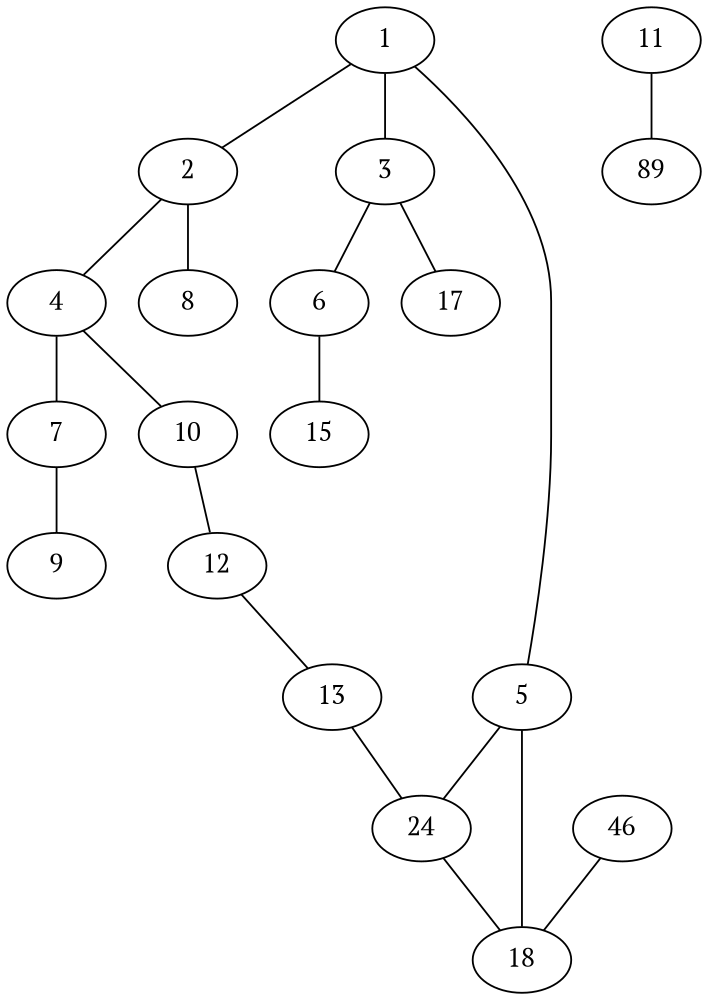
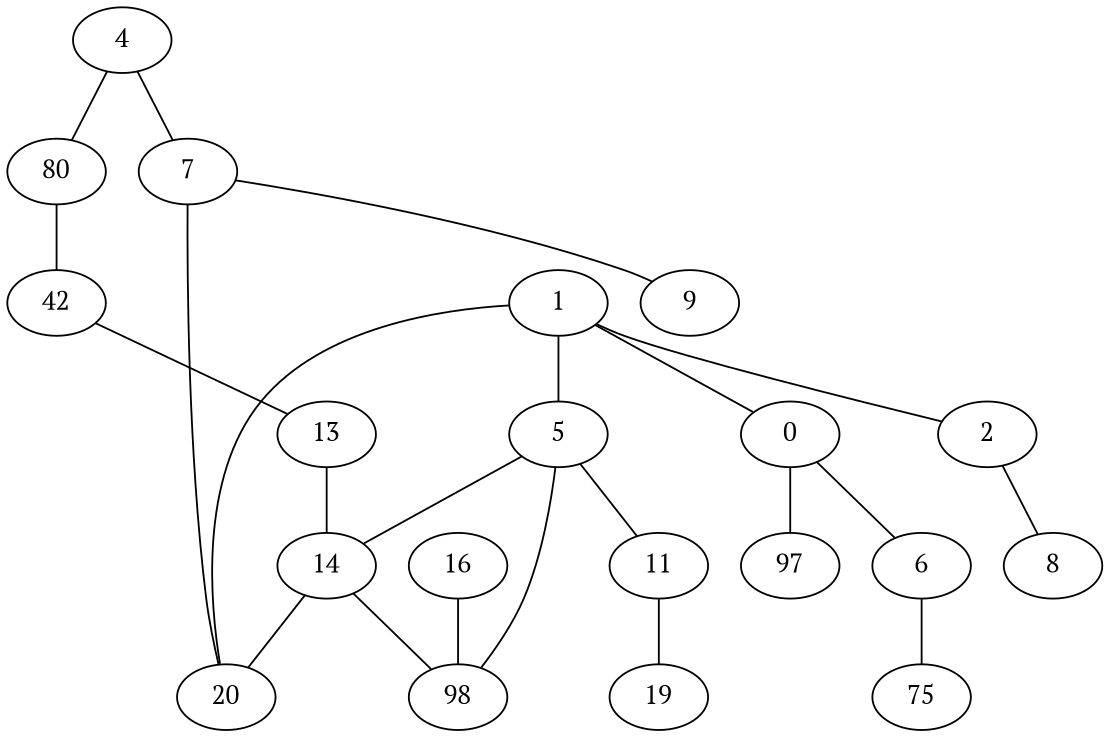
  graph {
    fontname="PT Serif"
    node [fontname="PT Serif"]
    edge [fontname="PT Serif"]
    1
    2
-   3
+   3 [label=0]
    5
+   20
    4
    8
    6
-   17
+   17 [label=97]
    11
-   14 [label=24]
-   18
+   14
+   18 [label=98]
    7
-   10
-   15
-   19 [label=89]
-   16 [label=46]
+   10 [label=80]
+   15 [label=75]
+   19
+   16
    9
-   12
+   12 [label=42]
    13
    1 -- 2
    1 -- 3
    1 -- 5
-   2 -- 4
+   1 -- 20
    2 -- 8
    3 -- 6
    3 -- 17
+   5 -- 11
    5 -- 14
    5 -- 18
    4 -- 7
    4 -- 10
    6 -- 15
    11 -- 19
+   14 -- 20
    14 -- 18
+   7 -- 20
    7 -- 9
    10 -- 12
    16 -- 18
    12 -- 13
    13 -- 14
  }
